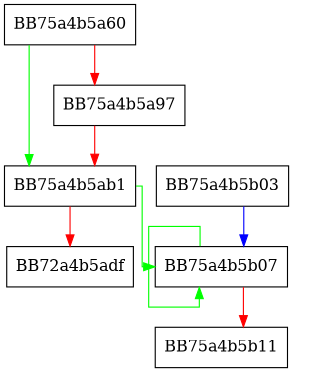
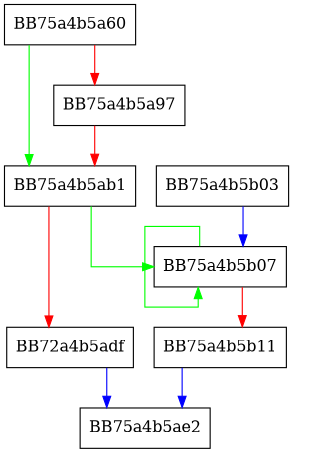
  digraph {
    splines=ortho
    node [shape=box]
    edge [color=red]
    BB75a4b5a60
    BB75a4b5ab1
    BB75a4b5a97
    n4 [label=BB72a4b5adf]
    BB75a4b5b07
    BB75a4b5b03
+   BB75a4b5ae2
    BB75a4b5b11
    BB75a4b5a60 -> BB75a4b5ab1 [color=green]
    BB75a4b5a60 -> BB75a4b5a97
    BB75a4b5ab1 -> n4
    BB75a4b5ab1 -> BB75a4b5b07 [color=green]
    BB75a4b5a97 -> BB75a4b5ab1
+   n4 -> BB75a4b5ae2 [color=blue]
    BB75a4b5b07 -> BB75a4b5b07 [color=green]
    BB75a4b5b07 -> BB75a4b5b11
    BB75a4b5b03 -> BB75a4b5b07 [color=blue]
+   BB75a4b5b11 -> BB75a4b5ae2 [color=blue]
  }
